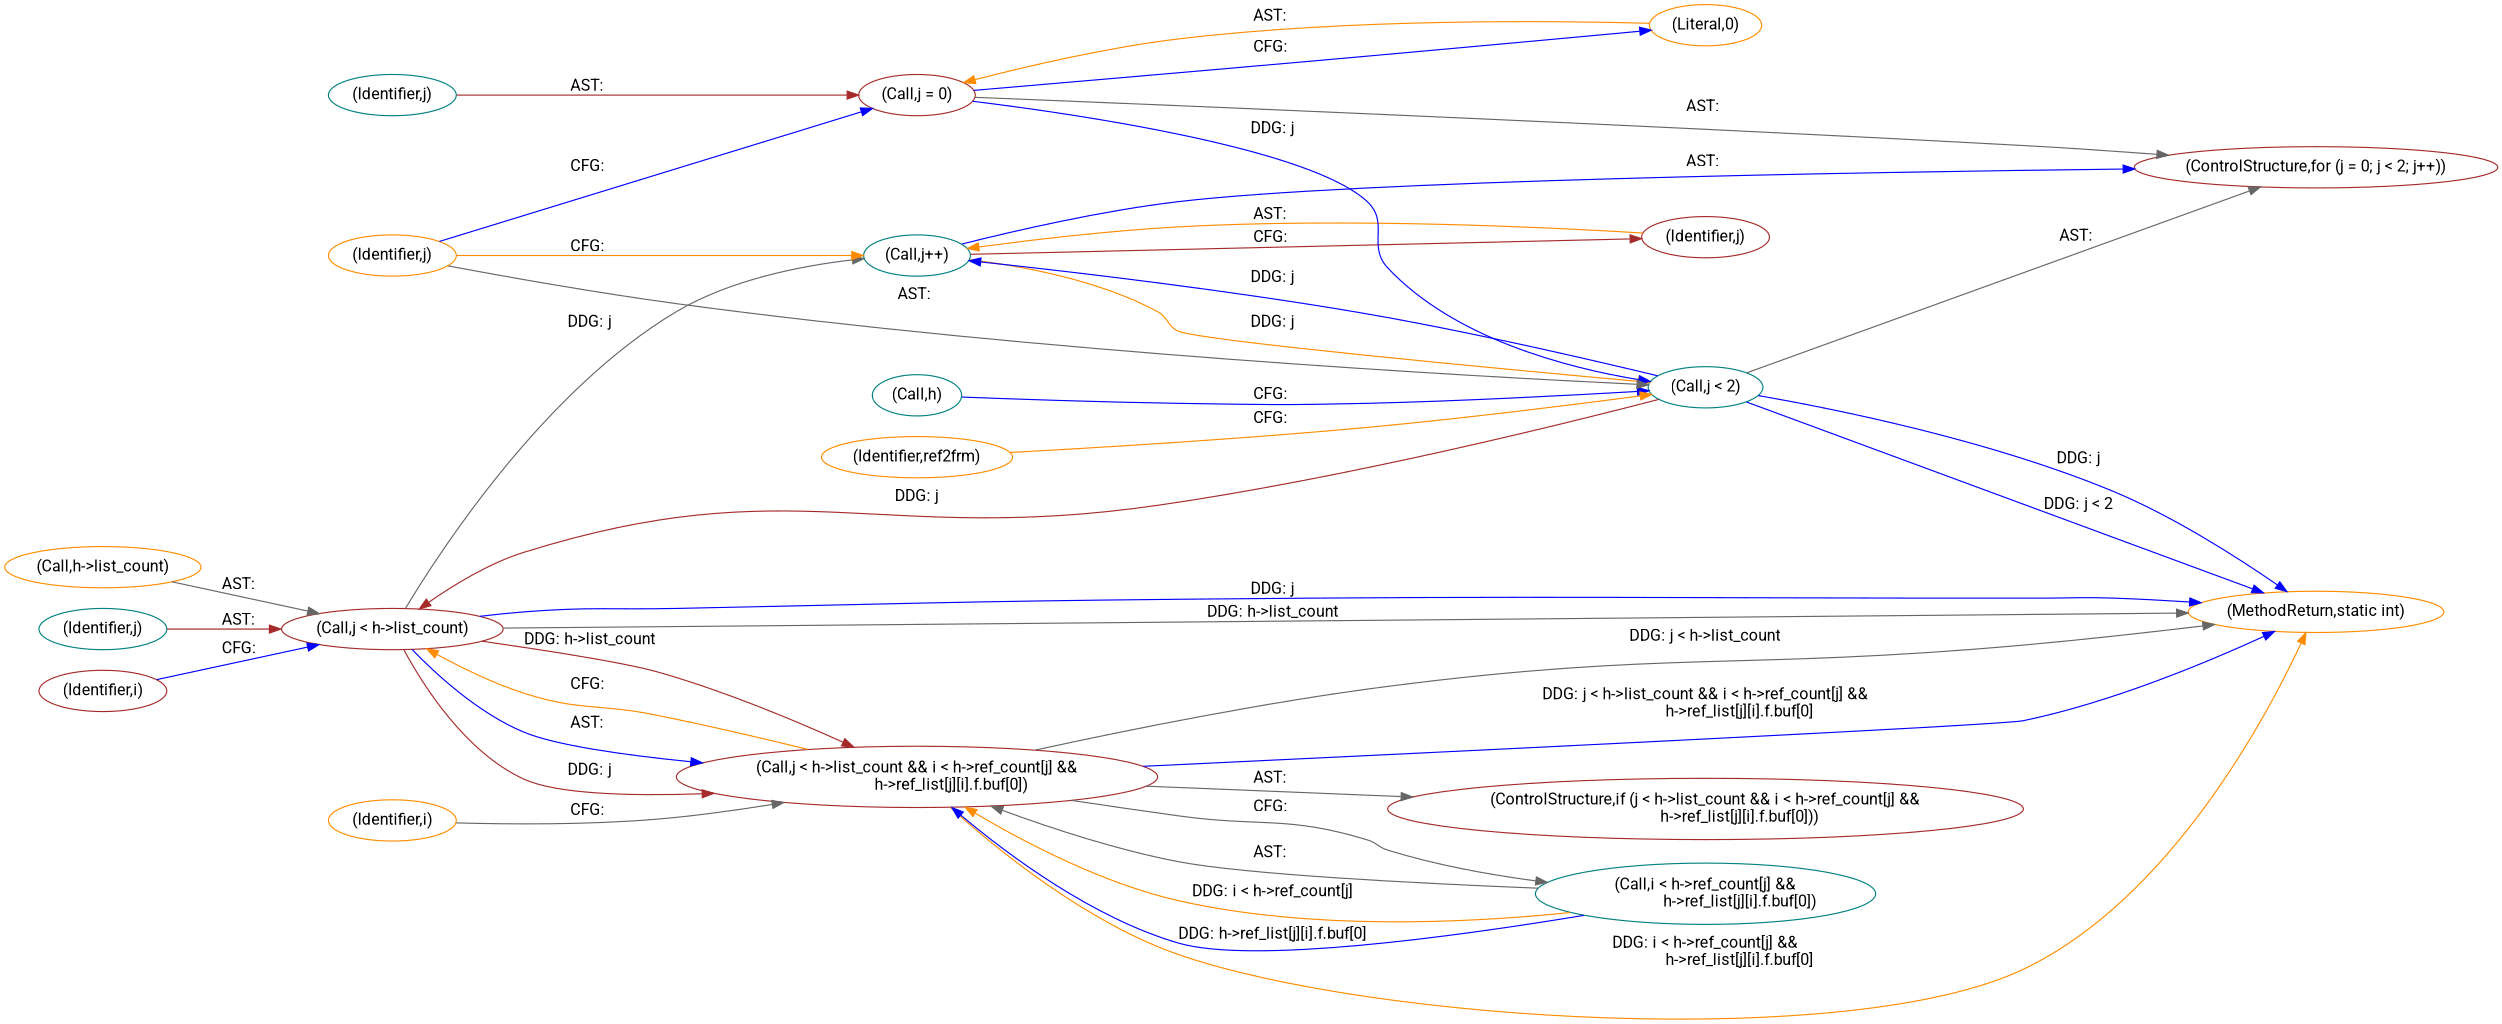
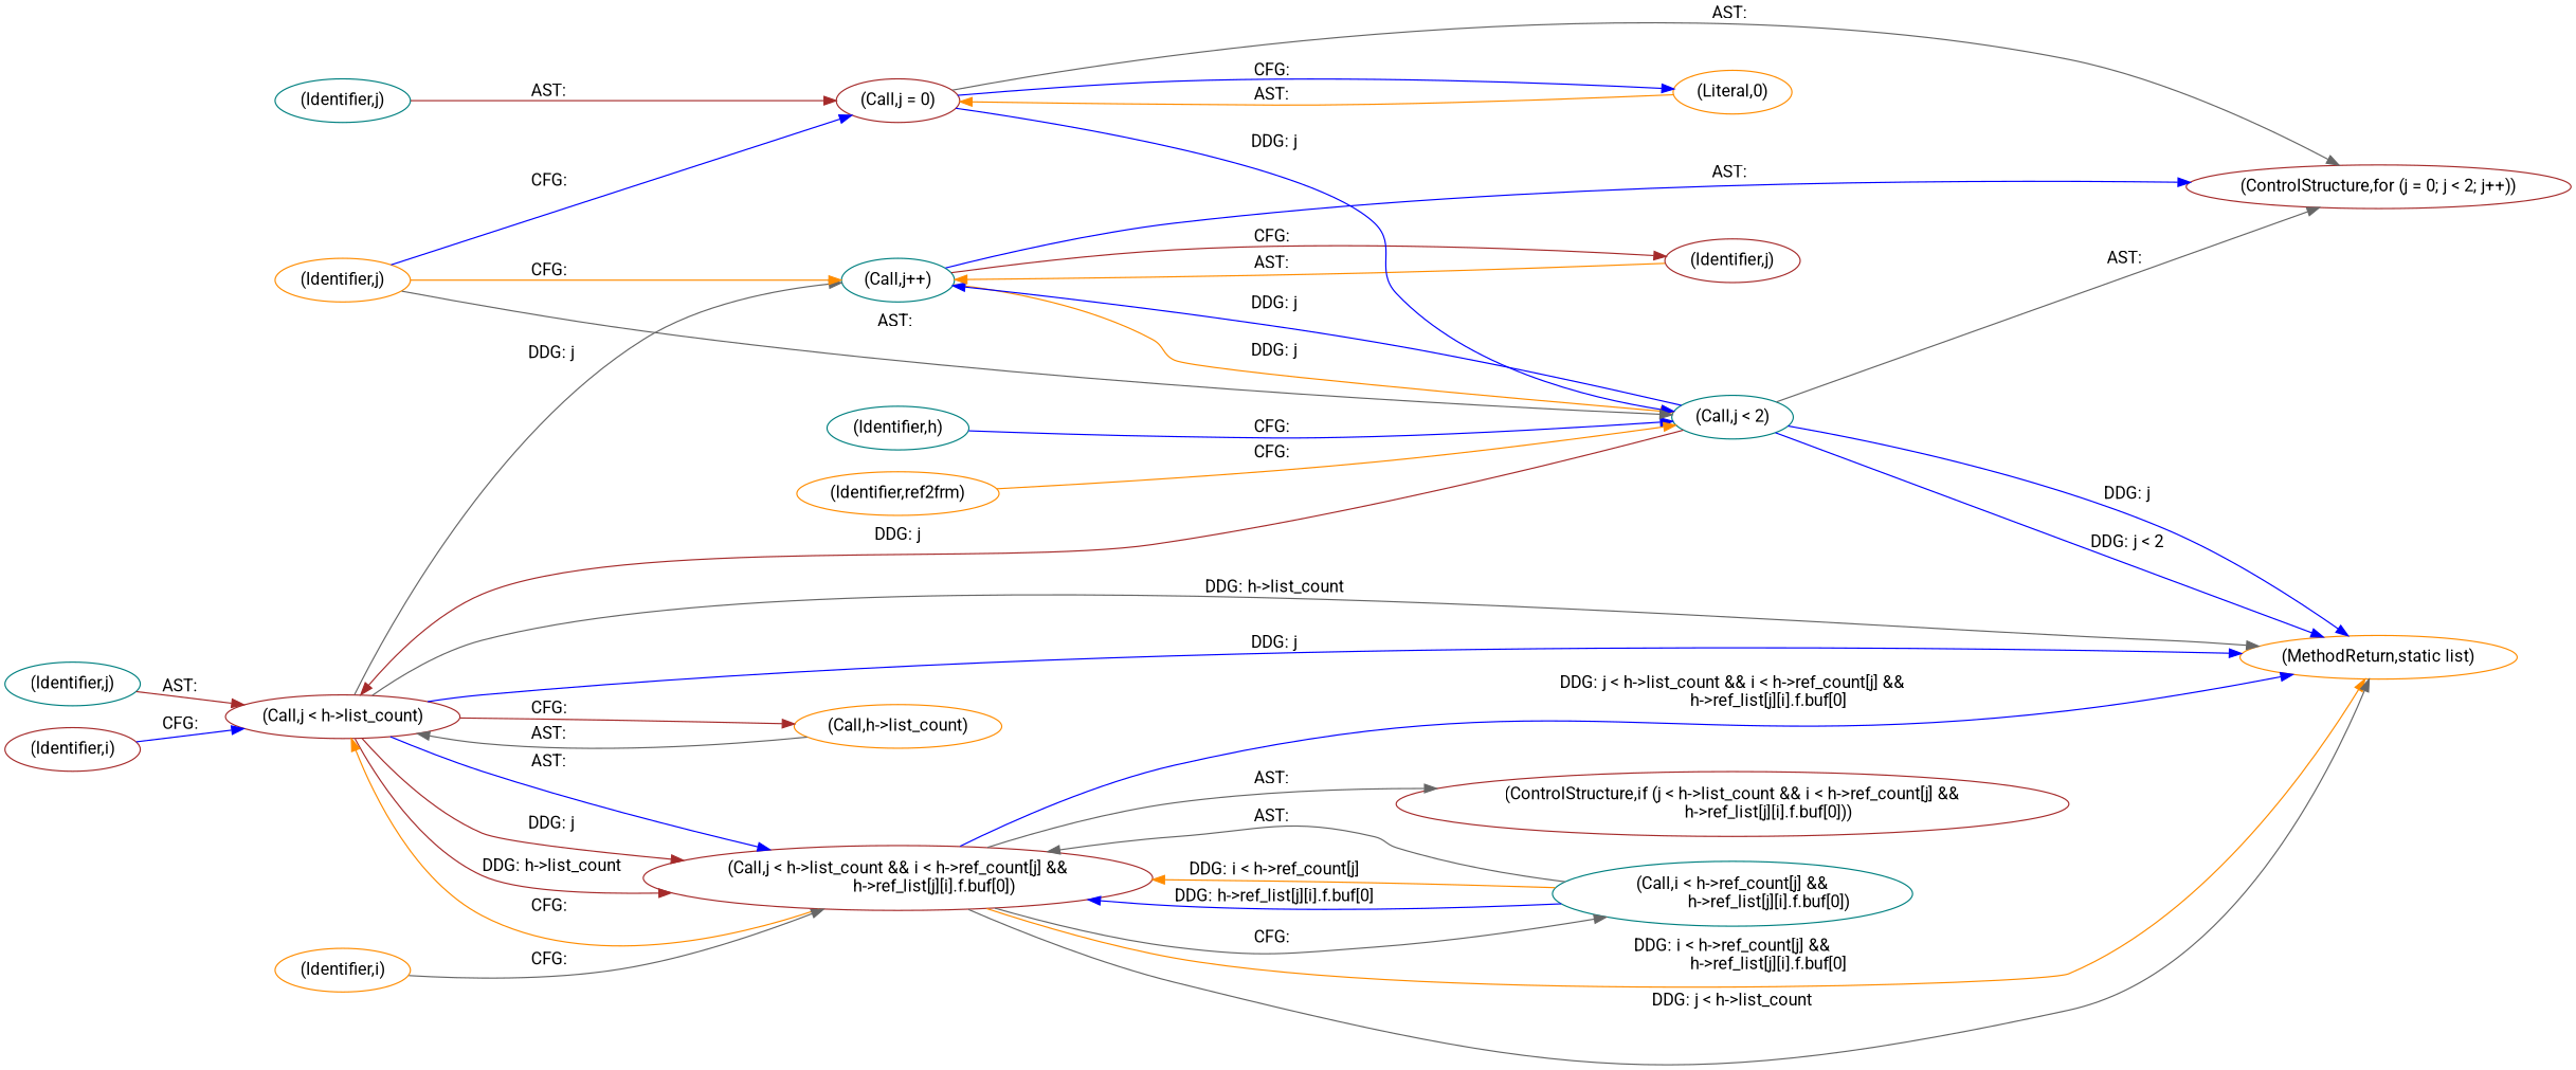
  digraph {
    fontname=Roboto
    rankdir=LR
    node [color=brown fontname=Roboto]
    edge [color=blue fontname=Roboto]
    n1 [label="(Call,j < h->list_count)"]
    n2 [color=teal label="(Call,j++)"]
    n3 [label="(Call,j < h->list_count && i < h->ref_count[j] &&\n                h->ref_list[j][i].f.buf[0])"]
-   n4 [color=darkorange label="(MethodReturn,static int)"]
+   n4 [color=darkorange label="(MethodReturn,static list)"]
    n5 [color=darkorange label="(Call,h->list_count)"]
    n6 [color=teal label="(Call,j < 2)"]
    n7 [label="(ControlStructure,for (j = 0; j < 2; j++))"]
    n8 [label="(Identifier,j)"]
    n9 [label="(ControlStructure,if (j < h->list_count && i < h->ref_count[j] &&\n                h->ref_list[j][i].f.buf[0]))"]
    n10 [color=teal label="(Call,i < h->ref_count[j] &&\n                h->ref_list[j][i].f.buf[0])"]
    n11 [label="(Call,j = 0)"]
    n12 [color=darkorange label="(Literal,0)"]
-   n13 [color=teal label="(Call,h)"]
+   n13 [color=teal label="(Identifier,h)"]
    n14 [color=darkorange label="(Identifier,j)"]
    n15 [color=darkorange label="(Identifier,ref2frm)"]
    n16 [color=teal label="(Identifier,j)"]
    n17 [color=darkorange label="(Identifier,i)"]
    n18 [color=teal label="(Identifier,j)"]
    n19 [label="(Identifier,i)"]
    n1 -> n2 [color=gray40 label="DDG: j"]
    n1 -> n3 [label="AST: "]
    n1 -> n3 [color=brown label="DDG: j"]
    n1 -> n3 [color=brown label="DDG: h->list_count"]
    n1 -> n4 [color=gray40 label="DDG: h->list_count"]
    n1 -> n4 [label="DDG: j"]
+   n1 -> n5 [color=brown label="CFG: "]
    n2 -> n6 [color=darkorange label="DDG: j"]
    n2 -> n7 [label="AST: "]
    n2 -> n8 [color=brown label="CFG: "]
    n3 -> n1 [color=darkorange label="CFG: "]
    n3 -> n4 [label="DDG: j < h->list_count && i < h->ref_count[j] &&\n                h->ref_list[j][i].f.buf[0]"]
    n3 -> n4 [color=darkorange label="DDG: i < h->ref_count[j] &&\n                h->ref_list[j][i].f.buf[0]"]
    n3 -> n4 [color=gray40 label="DDG: j < h->list_count"]
    n3 -> n9 [color=gray40 label="AST: "]
    n3 -> n10 [color=gray40 label="CFG: "]
    n5 -> n1 [color=gray40 label="AST: "]
    n6 -> n1 [color=brown label="DDG: j"]
    n6 -> n2 [label="DDG: j"]
    n6 -> n4 [label="DDG: j < 2"]
    n6 -> n4 [label="DDG: j"]
    n6 -> n7 [color=gray40 label="AST: "]
    n8 -> n2 [color=darkorange label="AST: "]
    n10 -> n3 [color=gray40 label="AST: "]
    n10 -> n3 [color=darkorange label="DDG: i < h->ref_count[j]"]
    n10 -> n3 [label="DDG: h->ref_list[j][i].f.buf[0]"]
    n11 -> n6 [label="DDG: j"]
    n11 -> n7 [color=gray40 label="AST: "]
    n11 -> n12 [label="CFG: "]
    n12 -> n11 [color=darkorange label="AST: "]
    n13 -> n6 [label="CFG: "]
    n14 -> n2 [color=darkorange label="CFG: "]
    n14 -> n6 [color=gray40 label="AST: "]
    n14 -> n11 [label="CFG: "]
    n15 -> n6 [color=darkorange label="CFG: "]
    n16 -> n1 [color=brown label="AST: "]
    n17 -> n3 [color=gray40 label="CFG: "]
    n18 -> n11 [color=brown label="AST: "]
    n19 -> n1 [label="CFG: "]
  }
